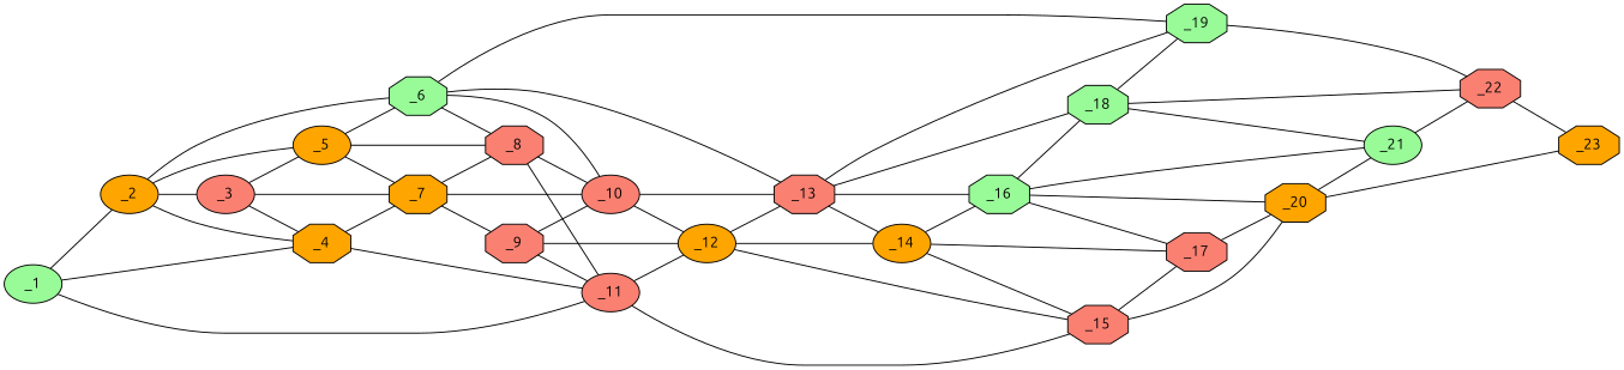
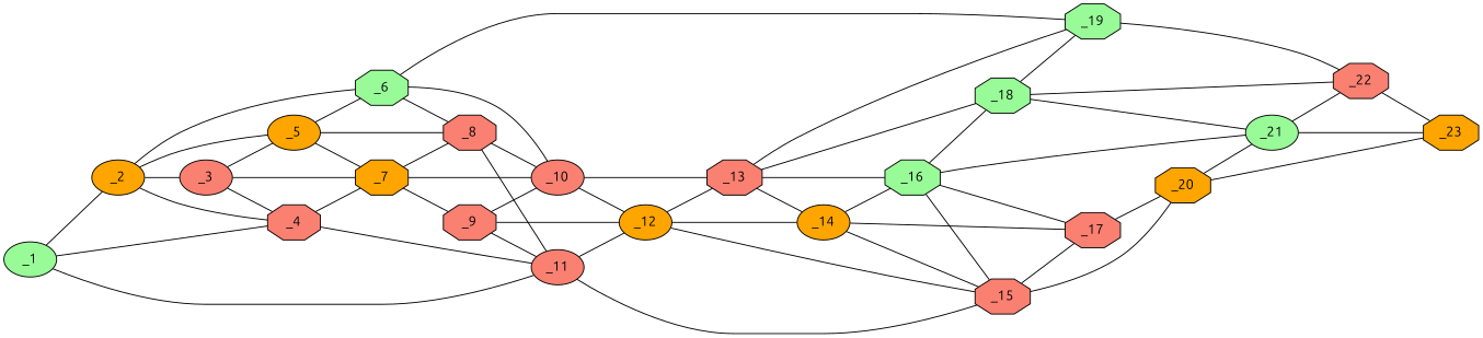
  graph {
    fontname=Ubuntu
    rankdir=LR
    node [fillcolor=salmon fontname=Ubuntu shape=octagon style=filled x=25 y=50]
    edge [fontname=Ubuntu valence=2]
    _1 [fillcolor=palegreen shape=ellipse x=8]
    _2 [fillcolor=orange shape=ellipse x=16 y=61]
-   _4 [fillcolor=orange x=21]
+   _4 [x=21]
    _11 [shape=ellipse x=41 y=40]
    _6 [fillcolor=palegreen y=69]
    _3 [shape=ellipse x=20 y=59]
    _5 [fillcolor=orange shape=ellipse y=62]
    _8 [x=30 y=60]
    _10 [shape=ellipse x=40 y=56]
    _13 [x=57 y=62]
    _19 [fillcolor=palegreen x=74 y=85]
    _7 [fillcolor=orange x=28 y=52]
    _12 [fillcolor=orange shape=ellipse x=52]
    _15 [x=60 y=40]
    _14 [fillcolor=orange shape=ellipse x=58 y=55]
    _16 [fillcolor=palegreen x=67 y=64]
    _18 [fillcolor=palegreen x=72 y=74]
    _22 [x=100 y=87]
    _9 [x=40 y=51]
    _17 [x=68 y=43]
    _20 [fillcolor=orange x=75 y=45]
    _21 [fillcolor=palegreen shape=ellipse x=90 y=55]
    _23 [fillcolor=orange x=123 y=70]
    _1 -- _2 [valence=1]
    _1 -- _4
    _1 -- _11 [valence=1]
    _2 -- _4
    _2 -- _6
    _2 -- _3
    _2 -- _5 [valence=1]
    _4 -- _11
    _4 -- _7
    _11 -- _12
    _11 -- _15 [valence=1]
    _6 -- _8 [valence=1]
    _6 -- _10 [valence=1]
-   _6 -- _13
    _6 -- _19 [valence=1]
    _3 -- _4 [valence=1]
    _3 -- _5
    _3 -- _7 [valence=1]
    _5 -- _6
    _5 -- _8
    _5 -- _7
    _8 -- _11
    _8 -- _10
    _10 -- _13
    _10 -- _12 [valence=1]
    _13 -- _19 [valence=1]
    _13 -- _14 [valence=1]
    _13 -- _16
    _13 -- _18 [valence=1]
    _19 -- _22 [valence=1]
    _7 -- _8 [valence=1]
    _7 -- _10
    _7 -- _9 [valence=1]
    _12 -- _13
    _12 -- _15 [valence=1]
    _12 -- _14
    _15 -- _17 [valence=1]
    _15 -- _20 [valence=1]
    _14 -- _15
    _14 -- _16
    _14 -- _17
    _16 -- _18
    _16 -- _17 [valence=1]
-   _16 -- _20 [valence=1]
+   _16 -- _15 [valence=1]
    _16 -- _21
    _18 -- _19 [valence=1]
    _18 -- _22
    _18 -- _21 [valence=1]
    _22 -- _23
    _9 -- _11 [valence=1]
    _9 -- _10
    _9 -- _12
    _17 -- _20
    _20 -- _21
    _20 -- _23 [valence=1]
    _21 -- _22
+   _21 -- _23
  }
